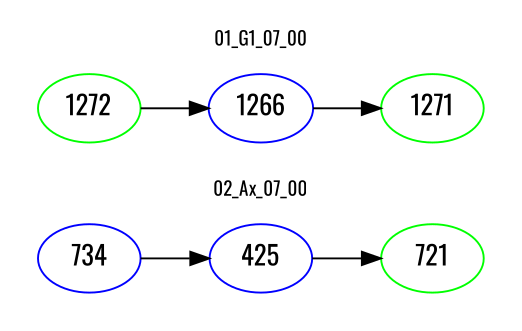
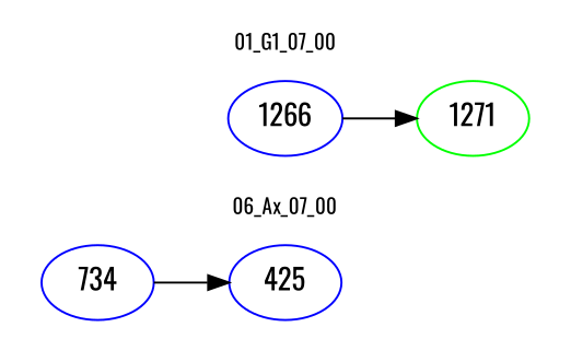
  digraph {
    fontname=Oswald
    rankdir=LR
    node [color=blue fontname=Oswald]
    edge [color=black fontname=Oswald]
    n1 [label=734]
    n2 [label=425]
-   n3 [color=green label=721]
-   n4 [color=green label=1272]
    n5 [label=1266]
    n6 [color=green label=1271]
    subgraph cluster_1 {
      color=white
      fontsize=10
-     label="02_Ax_07_00"
+     label="06_Ax_07_00"
      n1
      n2
-     n3
    }
    subgraph cluster_2 {
      color=white
      fontsize=10
      label="01_G1_07_00"
-     n4
      n5
      n6
    }
    n1 -> n2
-   n2 -> n3
-   n4 -> n5
    n5 -> n6
  }
